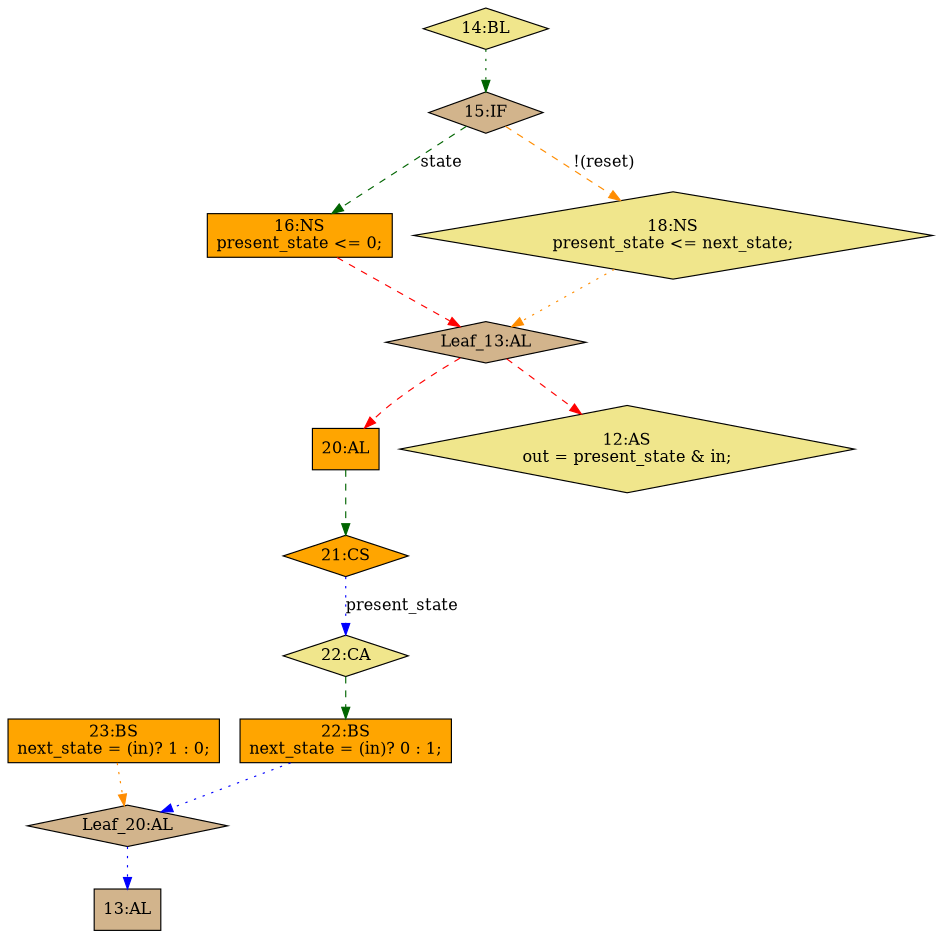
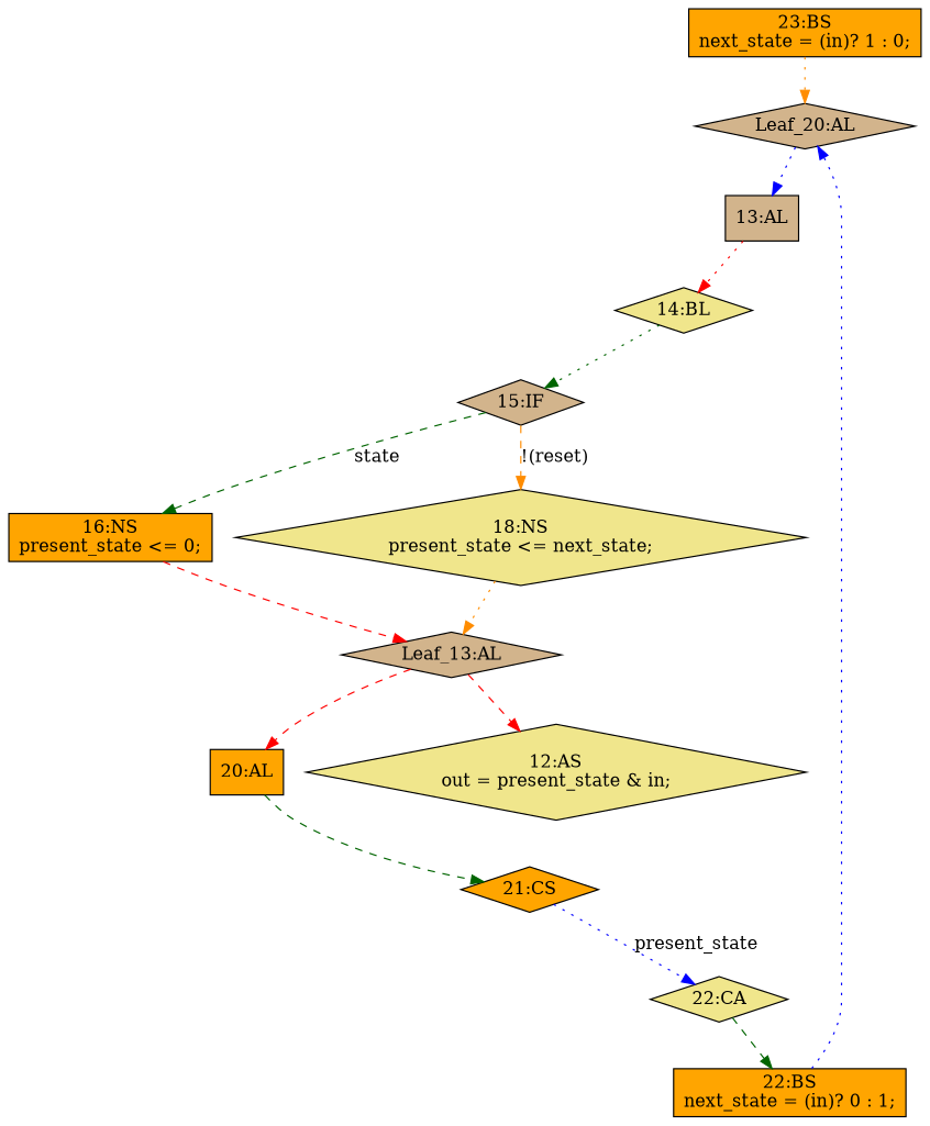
  strict digraph {
    node [fillcolor=orange shape=diamond statements="[]" style=filled]
    edge [color=red cond="[]" lineno=None style=dotted]
    n1 [ast="<pyverilog.vparser.ast.BlockingSubstitution object at 0x7ff75c360d10>" label="23:BS\nnext_state = (in)? 1 : 0;" shape=box statements="[<pyverilog.vparser.ast.BlockingSubstitution object at 0x7ff75c360d10>]" typ=BlockingSubstitution]
    n2 [def_var="['next_state']" fillcolor=tan label="Leaf_20:AL" statements=""]
    n3 [ast="<pyverilog.vparser.ast.Always object at 0x7ff75c2e3890>" clk_sens=True fillcolor=tan label="13:AL" sens="['clk', 'reset']" shape=box typ=Always use_var="['reset', 'next_state']"]
    n4 [ast="<pyverilog.vparser.ast.Block object at 0x7ff75c2e3ed0>" fillcolor=khaki label="14:BL" typ=Block]
    n5 [ast="<pyverilog.vparser.ast.Always object at 0x7ff75c2e6750>" clk_sens=False label="20:AL" sens="['present_state', 'in']" shape=box typ=Always use_var="['present_state', 'in']"]
    n6 [ast="<pyverilog.vparser.ast.CaseStatement object at 0x7ff75c701610>" label="21:CS" typ=CaseStatement]
    n7 [ast="<pyverilog.vparser.ast.Case object at 0x7ff75c2e6150>" fillcolor=khaki label="22:CA" typ=Case]
    n8 [ast="<pyverilog.vparser.ast.BlockingSubstitution object at 0x7ff75c2e6f50>" label="22:BS\nnext_state = (in)? 0 : 1;" shape=box statements="[<pyverilog.vparser.ast.BlockingSubstitution object at 0x7ff75c2e6f50>]" typ=BlockingSubstitution]
    n9 [ast="<pyverilog.vparser.ast.IfStatement object at 0x7ff75c2f1450>" fillcolor=tan label="15:IF" typ=IfStatement]
    n10 [ast="<pyverilog.vparser.ast.NonblockingSubstitution object at 0x7ff75c28e4d0>" label="16:NS\npresent_state <= 0;" shape=box statements="[<pyverilog.vparser.ast.NonblockingSubstitution object at 0x7ff75c28e4d0>]" typ=NonblockingSubstitution]
    n11 [ast="<pyverilog.vparser.ast.NonblockingSubstitution object at 0x7ff75c2f1050>" fillcolor=khaki label="18:NS\npresent_state <= next_state;" statements="[<pyverilog.vparser.ast.NonblockingSubstitution object at 0x7ff75c2f1050>]" typ=NonblockingSubstitution]
    n12 [def_var="['present_state']" fillcolor=tan label="Leaf_13:AL" statements=""]
    n13 [ast="<pyverilog.vparser.ast.Assign object at 0x7ff75c296bd0>" def_var="['out']" fillcolor=khaki label="12:AS\nout = present_state & in;" typ=Assign use_var="['present_state', 'in']"]
    n1 -> n2 [color=darkorange]
    n2 -> n3 [color=blue cond="" lineno=""]
+   n3 -> n4
    n4 -> n9 [color=darkgreen]
    n5 -> n6 [color=darkgreen style=dashed]
    n6 -> n7 [color=blue cond="['present_state']" label=present_state lineno=21]
    n7 -> n8 [color=darkgreen style=dashed]
    n8 -> n2 [color=blue]
    n9 -> n10 [color=darkgreen cond="['reset']" label=state lineno=15 style=dashed]
    n9 -> n11 [color=darkorange cond="['reset']" label="!(reset)" lineno=15 style=dashed]
    n10 -> n12 [style=dashed]
    n11 -> n12 [color=darkorange]
    n12 -> n5 [style=dashed cond="" lineno=""]
    n12 -> n13 [style=dashed cond="" lineno=""]
  }
